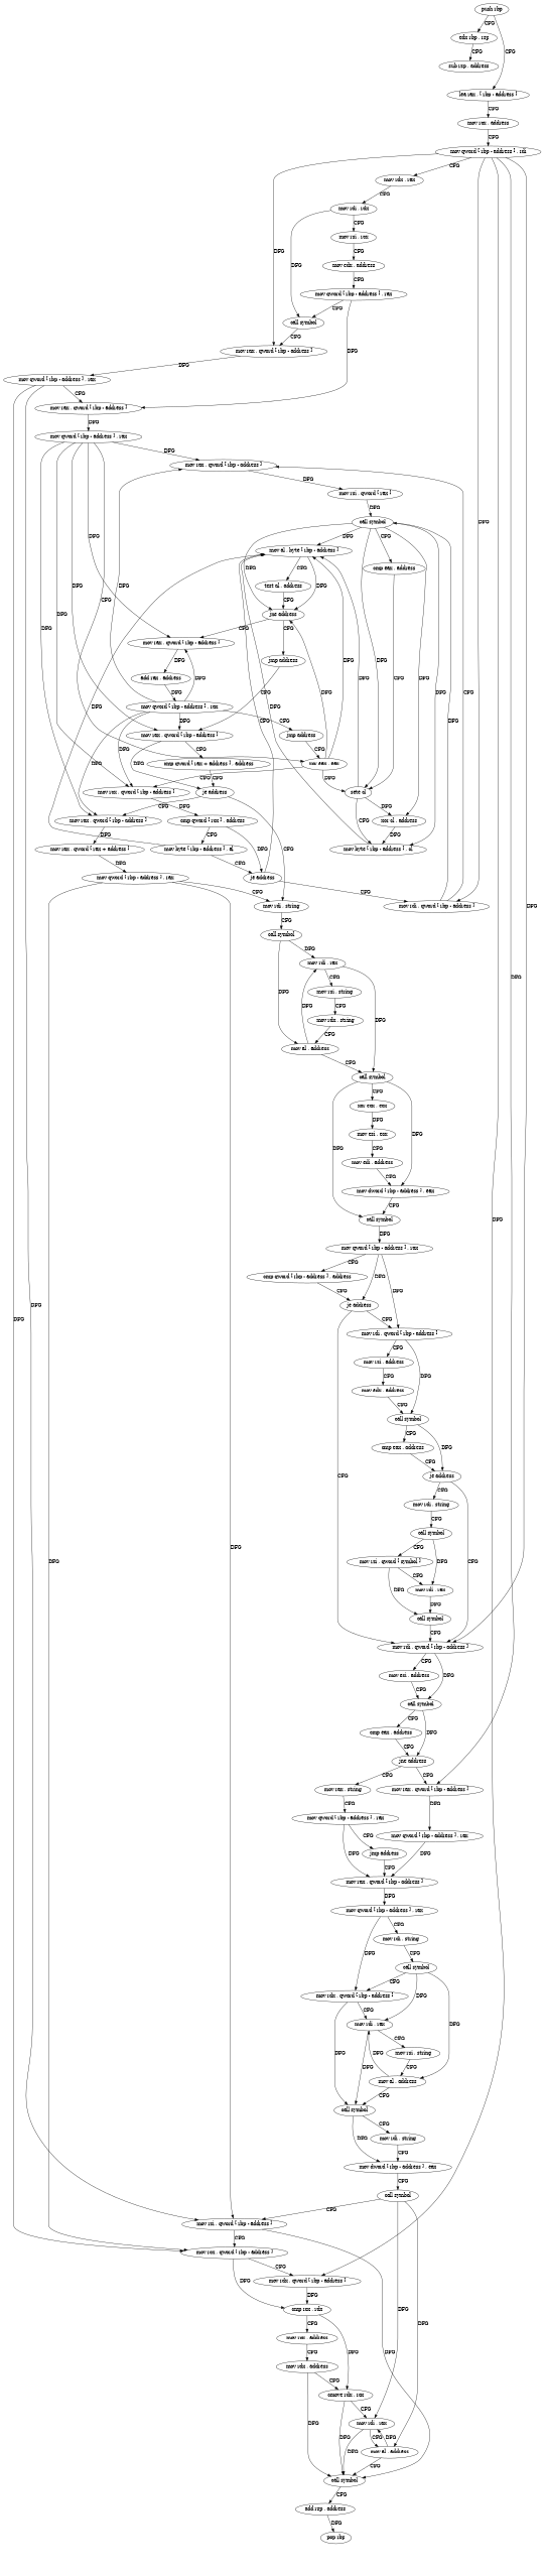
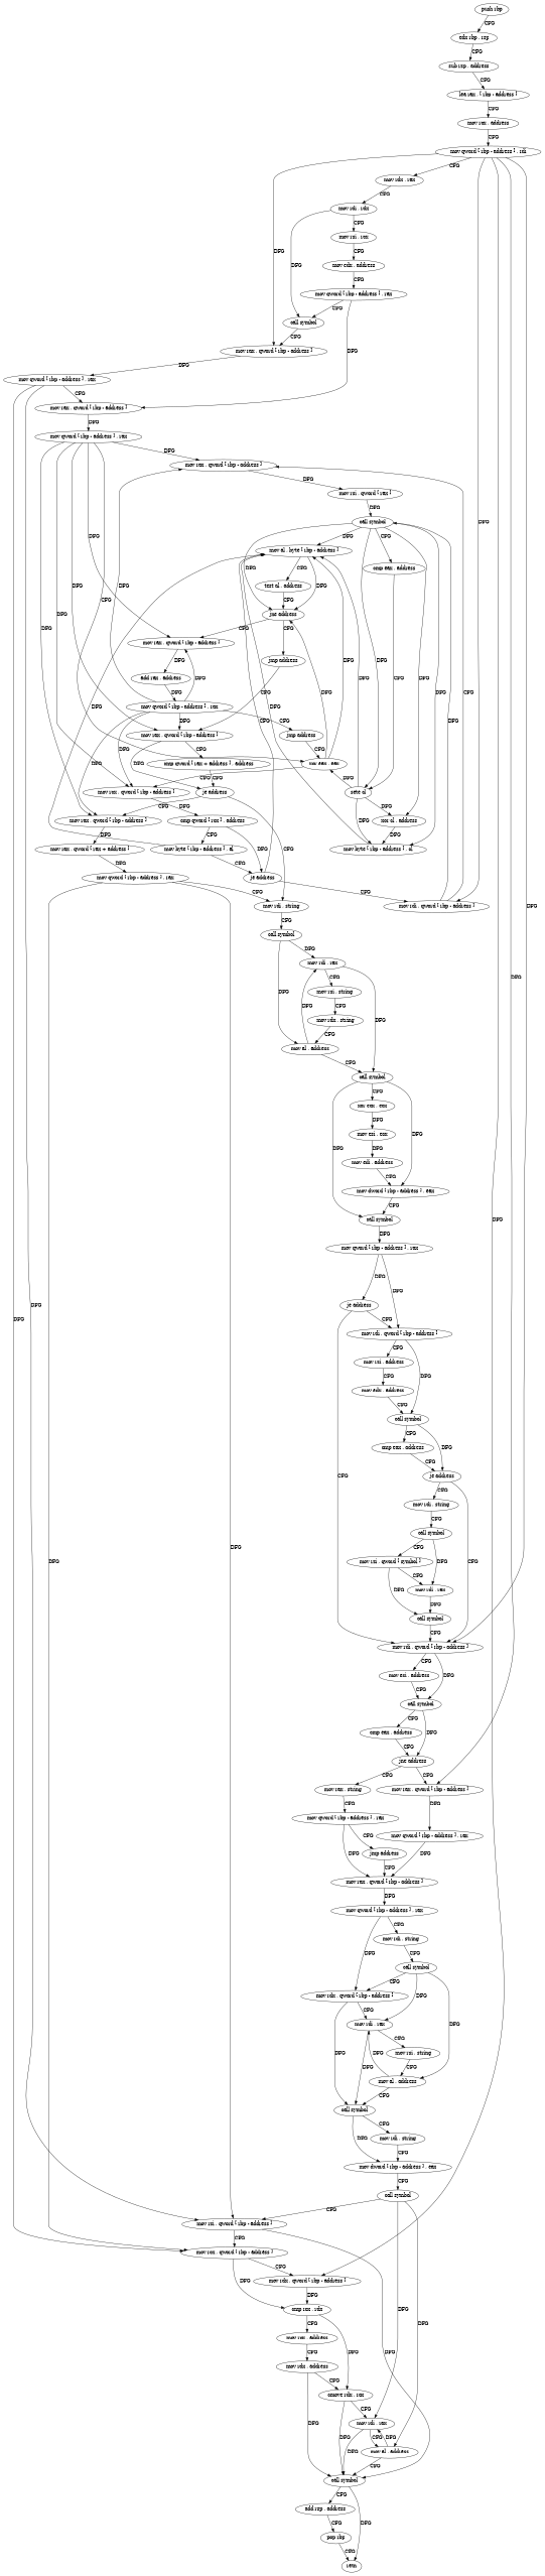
  digraph {
    n1 [label="push rbp"]
    n2 [label="edx rbp , rsp"]
    n3 [label="sub rsp , address"]
    n4 [label="lea rax , [ rbp - address ]"]
    n5 [label="mov rcx , address"]
    n6 [label="mov qword [ rbp - address ] , rdi"]
    n7 [label="mov rdx , rax"]
    n8 [label="mov rax , qword [ rbp - address ]"]
    n9 [label="mov rdi , qword [ rbp - address ]"]
    n10 [label="mov rdi , qword [ rbp - address ]"]
    n11 [label="mov rax , qword [ rbp - address ]"]
    n12 [label="mov rdx , qword [ rbp - address ]"]
    n13 [label="mov rdi , rdx"]
    n14 [label="mov qword [ rbp - address ] , rax"]
    n15 [label="mov rax , qword [ rbp - address ]"]
    n16 [label="call symbol"]
    n17 [label="mov esi , address"]
    n18 [label="call symbol"]
    n19 [label="mov qword [ rbp - address ] , rax"]
    n20 [label="cmp rcx , rdx"]
    n21 [label="mov rsi , rcx"]
    n22 [label="call symbol"]
    n23 [label="mov edx , address"]
    n24 [label="mov qword [ rbp - address ] , rax"]
    n25 [label="mov rax , qword [ rbp - address ]"]
    n26 [label="mov qword [ rbp - address ] , rax"]
    n27 [label="mov rsi , qword [ rbp - address ]"]
    n28 [label="mov rcx , qword [ rbp - address ]"]
    n29 [label="call symbol"]
    n30 [label="xor eax , eax"]
    n31 [label="mov rax , qword [ rbp - address ]"]
    n32 [label="mov rax , qword [ rbp - address ]"]
    n33 [label="mov rcx , qword [ rbp - address ]"]
    n34 [label="mov rax , qword [ rbp - address ]"]
    n35 [label="mov al , byte [ rbp - address ]"]
    n36 [label="jne address"]
    n37 [label="sete cl"]
    n38 [label="add rax , address"]
    n39 [label="mov rsi , qword [ rax ]"]
    n40 [label="cmp qword [ rax + address ] , address"]
    n41 [label="je address"]
    n42 [label="cmp qword [ rcx ] , address"]
    n43 [label="mov rax , qword [ rax + address ]"]
    n44 [label="test al , address"]
    n45 [label="jmp address"]
    n46 [label="xor cl , address"]
    n47 [label="mov byte [ rbp - address ] , cl"]
    n48 [label="mov qword [ rbp - address ] , rax"]
    n49 [label="cmp eax , address"]
    n50 [label="jmp address"]
    n51 [label="mov rdi , string"]
    n52 [label="mov byte [ rbp - address ] , al"]
    n53 [label="je address"]
    n54 [label="call symbol"]
    n55 [label="mov rdi , rax"]
    n56 [label="mov al , address"]
    n57 [label="mov qword [ rbp - address ] , rax"]
    n58 [label="mov rsi , string"]
    n59 [label="call symbol"]
    n60 [label="mov rdx , string"]
    n61 [label="xor ecx , ecx"]
    n62 [label="mov dword [ rbp - address ] , eax"]
    n63 [label="call symbol"]
    n64 [label="mov esi , ecx"]
    n65 [label="mov qword [ rbp - address ] , rax"]
    n66 [label="mov edi , address"]
-   n67 [label="cmp qword [ rbp - address ] , address"]
    n68 [label="je address"]
    n69 [label="mov rdi , qword [ rbp - address ]"]
    n70 [label="mov rsi , address"]
    n71 [label="call symbol"]
    n72 [label="cmp eax , address"]
    n73 [label="jne address"]
    n74 [label="mov edx , address"]
    n75 [label="cmp eax , address"]
    n76 [label="je address"]
    n77 [label="mov rax , string"]
    n78 [label="mov qword [ rbp - address ] , rax"]
    n79 [label="mov rax , qword [ rbp - address ]"]
    n80 [label="jmp address"]
    n81 [label="mov rdi , string"]
    n82 [label="call symbol"]
    n83 [label="mov rsi , qword [ symbol ]"]
    n84 [label="mov rdi , rax"]
    n85 [label="mov qword [ rbp - address ] , rax"]
    n86 [label="mov rdi , string"]
    n87 [label="mov rdx , qword [ rbp - address ]"]
    n88 [label="call symbol"]
    n89 [label="call symbol"]
    n90 [label="mov rdi , rax"]
    n91 [label="call symbol"]
    n92 [label="mov al , address"]
    n93 [label="mov rsi , string"]
    n94 [label="mov rdi , string"]
    n95 [label="mov dword [ rbp - address ] , eax"]
    n96 [label="call symbol"]
    n97 [label="mov rdi , rax"]
    n98 [label="mov al , address"]
    n99 [label="add rsp , address"]
+   n100 [label=retn]
    n101 [label="mov rcx , address"]
    n102 [label="cmove rdx , rcx"]
    n103 [label="mov rdx , address"]
    n104 [label="pop rbp"]
    n1 -> n2 [label=CFG]
    n2 -> n3 [label=CFG]
-   n1 -> n4 [label=CFG]
+   n3 -> n4 [label=CFG]
    n4 -> n5 [label=CFG]
    n5 -> n6 [label=CFG]
    n6 -> n7 [label=CFG]
    n6 -> n8 [label=DFG]
    n6 -> n9 [label=DFG]
    n6 -> n10 [label=DFG]
    n6 -> n11 [label=DFG]
    n6 -> n12 [label=DFG]
    n7 -> n13 [label=CFG]
    n8 -> n14 [label=DFG]
    n9 -> n15 [label=CFG]
    n9 -> n16 [label=DFG]
    n10 -> n17 [label=CFG]
    n10 -> n18 [label=DFG]
    n11 -> n19 [label=DFG]
    n12 -> n20 [label=DFG]
    n13 -> n21 [label=CFG]
    n13 -> n22 [label=DFG]
    n14 -> n25 [label=CFG]
    n14 -> n27 [label=DFG]
    n14 -> n28 [label=DFG]
    n15 -> n39 [label=DFG]
    n16 -> n35 [label=DFG]
    n16 -> n36 [label=DFG]
    n16 -> n37 [label=DFG]
    n16 -> n46 [label=DFG]
    n16 -> n47 [label=DFG]
    n16 -> n49 [label=CFG]
    n17 -> n18 [label=CFG]
    n18 -> n72 [label=CFG]
    n18 -> n73 [label=DFG]
    n19 -> n79 [label=DFG]
    n20 -> n101 [label=CFG]
    n20 -> n102 [label=DFG]
    n21 -> n23 [label=CFG]
    n22 -> n8 [label=CFG]
    n23 -> n24 [label=CFG]
    n24 -> n22 [label=CFG]
    n24 -> n25 [label=DFG]
    n25 -> n26 [label=DFG]
    n26 -> n15 [label=DFG]
    n26 -> n30 [label=CFG]
    n26 -> n31 [label=DFG]
    n26 -> n32 [label=DFG]
    n26 -> n33 [label=DFG]
    n26 -> n34 [label=DFG]
    n27 -> n28 [label=CFG]
    n27 -> n29 [label=DFG]
    n28 -> n12 [label=CFG]
    n28 -> n20 [label=DFG]
    n29 -> n99 [label=CFG]
+   n29 -> n100 [label=DFG]
    n30 -> n33 [label=CFG]
    n30 -> n35 [label=DFG]
    n30 -> n36 [label=DFG]
-   n30 -> n37 [label=DFG]
+   n37 -> n30 [label=DFG]
    n31 -> n38 [label=DFG]
    n32 -> n40 [label=CFG]
    n32 -> n41 [label=DFG]
    n33 -> n42 [label=DFG]
    n34 -> n43 [label=DFG]
    n35 -> n36 [label=DFG]
    n35 -> n44 [label=CFG]
    n36 -> n31 [label=CFG]
    n36 -> n45 [label=CFG]
    n37 -> n35 [label=DFG]
    n37 -> n46 [label=DFG]
-   n37 -> n47 [label=CFG]
+   n37 -> n47 [label=DFG]
    n38 -> n48 [label=DFG]
    n39 -> n16 [label=DFG]
    n40 -> n41 [label=CFG]
    n41 -> n34 [label=CFG]
    n41 -> n51 [label=CFG]
    n42 -> n52 [label=CFG]
    n42 -> n53 [label=DFG]
    n43 -> n57 [label=DFG]
    n44 -> n36 [label=CFG]
    n45 -> n32 [label=CFG]
    n46 -> n47 [label=DFG]
    n47 -> n35 [label=DFG]
    n48 -> n15 [label=DFG]
    n48 -> n31 [label=DFG]
    n48 -> n32 [label=DFG]
    n48 -> n33 [label=DFG]
    n48 -> n34 [label=DFG]
    n48 -> n50 [label=CFG]
    n49 -> n37 [label=CFG]
    n50 -> n30 [label=CFG]
    n51 -> n54 [label=CFG]
    n52 -> n35 [label=DFG]
    n52 -> n53 [label=CFG]
    n53 -> n9 [label=CFG]
    n53 -> n35 [label=CFG]
    n54 -> n55 [label=DFG]
    n54 -> n56 [label=DFG]
    n55 -> n58 [label=CFG]
    n55 -> n59 [label=DFG]
    n56 -> n55 [label=DFG]
    n56 -> n59 [label=CFG]
    n57 -> n27 [label=DFG]
    n57 -> n28 [label=DFG]
    n57 -> n51 [label=CFG]
    n58 -> n60 [label=CFG]
    n59 -> n61 [label=CFG]
    n59 -> n62 [label=DFG]
    n59 -> n63 [label=DFG]
    n60 -> n56 [label=CFG]
    n61 -> n64 [label=DFG]
    n62 -> n63 [label=CFG]
    n63 -> n65 [label=DFG]
-   n64 -> n66 [label=CFG]
-   n65 -> n67 [label=CFG]
+   n64 -> n66 [label=DFG]
    n65 -> n68 [label=DFG]
    n65 -> n69 [label=DFG]
    n66 -> n62 [label=CFG]
-   n67 -> n68 [label=CFG]
    n68 -> n10 [label=CFG]
    n68 -> n69 [label=CFG]
    n69 -> n70 [label=CFG]
    n69 -> n71 [label=DFG]
    n70 -> n74 [label=CFG]
    n71 -> n75 [label=CFG]
    n71 -> n76 [label=DFG]
    n72 -> n73 [label=CFG]
    n73 -> n11 [label=CFG]
    n73 -> n77 [label=CFG]
    n74 -> n71 [label=CFG]
    n75 -> n76 [label=CFG]
    n76 -> n10 [label=CFG]
    n76 -> n81 [label=CFG]
    n77 -> n78 [label=CFG]
    n78 -> n79 [label=DFG]
    n78 -> n80 [label=CFG]
    n79 -> n85 [label=DFG]
    n80 -> n79 [label=CFG]
    n81 -> n82 [label=CFG]
    n82 -> n83 [label=CFG]
    n82 -> n84 [label=DFG]
    n83 -> n84 [label=CFG]
    n83 -> n88 [label=DFG]
    n84 -> n88 [label=DFG]
    n85 -> n86 [label=CFG]
    n85 -> n87 [label=DFG]
    n86 -> n89 [label=CFG]
    n87 -> n90 [label=CFG]
    n87 -> n91 [label=DFG]
    n88 -> n10 [label=CFG]
    n89 -> n87 [label=CFG]
    n89 -> n90 [label=DFG]
    n89 -> n92 [label=DFG]
    n90 -> n91 [label=DFG]
    n90 -> n93 [label=CFG]
    n91 -> n94 [label=CFG]
    n91 -> n95 [label=DFG]
    n92 -> n90 [label=DFG]
    n92 -> n91 [label=CFG]
    n93 -> n92 [label=CFG]
    n94 -> n95 [label=CFG]
    n95 -> n96 [label=CFG]
    n96 -> n27 [label=CFG]
    n96 -> n97 [label=DFG]
    n96 -> n98 [label=DFG]
    n97 -> n29 [label=DFG]
    n97 -> n98 [label=CFG]
    n98 -> n29 [label=CFG]
    n98 -> n97 [label=DFG]
-   n99 -> n104 [label=DFG]
+   n99 -> n104 [label=CFG]
    n101 -> n103 [label=CFG]
    n102 -> n29 [label=DFG]
    n102 -> n97 [label=CFG]
    n103 -> n29 [label=DFG]
    n103 -> n102 [label=CFG]
+   n104 -> n100 [label=CFG]
  }
